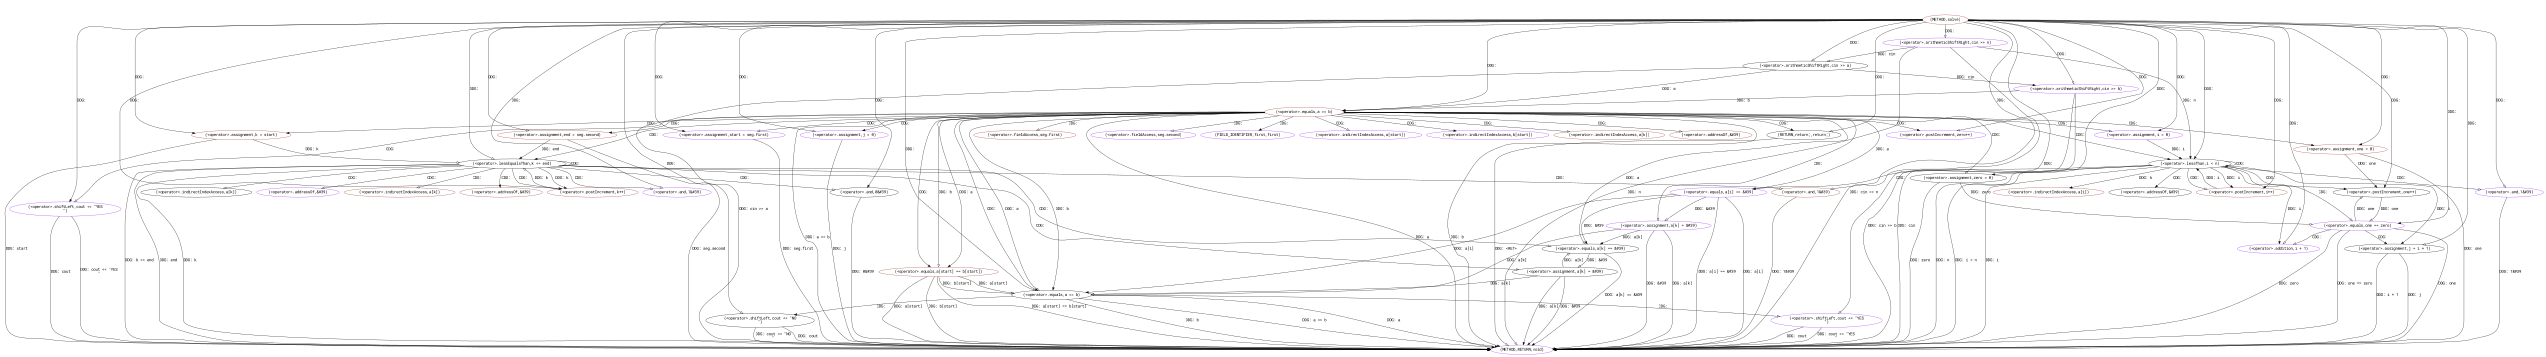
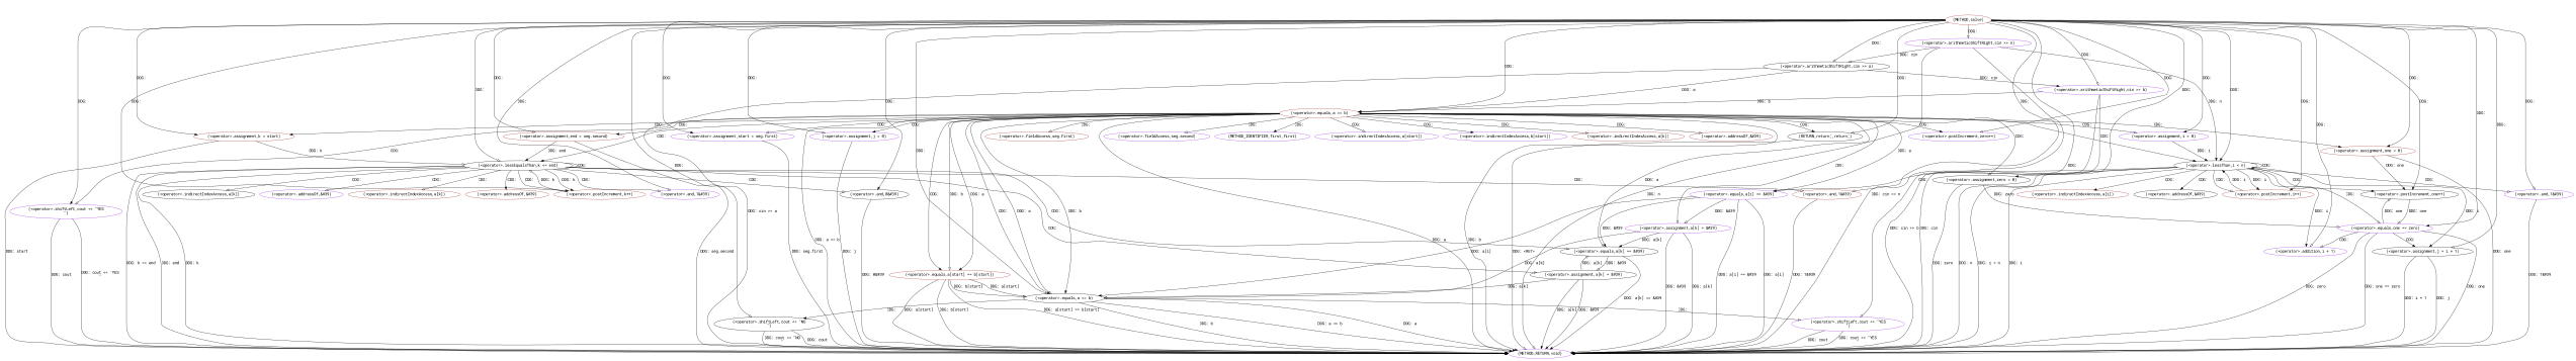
  digraph {
    fontname="Roboto Mono"
    node [color=purple fontname="Roboto Mono"]
    edge [arrowhead=onormal fontname="Roboto Mono"]
    n1 [color=brown label="(METHOD,solve)"]
    n2 [label="(<operator>.arithmeticShiftRight,cin >> n)"]
    n3 [color=black label="(<operator>.arithmeticShiftRight,cin >> a)"]
    n4 [label="(<operator>.arithmeticShiftRight,cin >> b)"]
    n5 [color=brown label="(<operator>.assignment,one = 0)"]
    n6 [color=black label="(<operator>.assignment,zero = 0)"]
    n7 [label="(<operator>.assignment,j = 0)"]
    n8 [color=brown label="(<operator>.equals,a == b)"]
    n9 [label="(<operator>.assignment,i = 0)"]
    n10 [color=black label="(<operator>.lessThan,i < n)"]
    n11 [color=brown label="(<operator>.postIncrement,i++)"]
    n12 [label="(<operator>.assignment,start = seg.first)"]
    n13 [color=brown label="(<operator>.assignment,end = seg.second)"]
    n14 [color=black label="(<operator>.equals,a == b)"]
    n15 [label="(<operator>.shiftLeft,cout << \"YES\n\")"]
    n16 [label="(<operator>.shiftLeft,cout << \"YES\n\")"]
    n17 [color=black label="(RETURN,return;,return;)"]
    n18 [label="(<operator>.postIncrement,zero++)"]
    n19 [label="(<operator>.and,1&#39)"]
    n20 [color=black label="(<operator>.postIncrement,one++)"]
    n21 [color=brown label="(<operator>.assignment,k = start)"]
    n22 [color=black label="(<operator>.lessEqualsThan,k <= end)"]
    n23 [color=brown label="(<operator>.postIncrement,k++)"]
    n24 [color=black label="(<operator>.shiftLeft,cout << \"NO\n\")"]
    n25 [label="(<operator>.equals,one == zero)"]
    n26 [label="(<operator>.and,1&#39)"]
    n27 [color=black label="(<operator>.and,0&#39)"]
    n28 [color=brown label="(<operator>.and,1&#39)"]
    n29 [color=black label="(<operator>.assignment,j = i + 1)"]
    n30 [label="(<operator>.addition,i + 1)"]
    n31 [label="(METHOD_RETURN,void)"]
    n32 [label="(<operator>.equals,a[i] == &#39)"]
    n33 [color=brown label="(<operator>.equals,a[start] == b[start])"]
    n34 [label="(<operator>.assignment,a[k] = &#39)"]
    n35 [color=black label="(<operator>.equals,a[k] == &#39)"]
    n36 [color=brown label="(<operator>.fieldAccess,seg.first)"]
    n37 [label="(<operator>.fieldAccess,seg.second)"]
-   n38 [label="(FIELD_IDENTIFIER,first,first)"]
+   n38 [label="(METHOD_IDENTIFIER,first,first)"]
    n39 [label="(<operator>.indirectIndexAccess,a[start])"]
    n40 [label="(<operator>.indirectIndexAccess,b[start])"]
    n41 [color=brown label="(<operator>.indirectIndexAccess,a[k])"]
    n42 [color=brown label="(<operator>.addressOf,&#39)"]
    n43 [color=brown label="(<operator>.indirectIndexAccess,a[i])"]
    n44 [color=black label="(<operator>.addressOf,&#39)"]
    n45 [color=black label="(<operator>.assignment,a[k] = &#39)"]
    n46 [color=black label="(<operator>.indirectIndexAccess,a[k])"]
    n47 [label="(<operator>.addressOf,&#39)"]
    n48 [color=brown label="(<operator>.indirectIndexAccess,a[k])"]
    n49 [color=brown label="(<operator>.addressOf,&#39)"]
    n1 -> n2 [label="DDG: "]
    n1 -> n3 [label="DDG: "]
    n1 -> n4 [label="DDG: "]
    n1 -> n5 [arrowhead=normal label="DDG: "]
    n1 -> n6 [arrowhead=normal label="DDG: "]
    n1 -> n7 [label="DDG: "]
    n1 -> n8 [arrowhead=normal label="DDG: "]
    n1 -> n9 [arrowhead=normal label="DDG: "]
    n1 -> n10 [arrowhead=normal label="DDG: "]
    n1 -> n11 [arrowhead=normal label="DDG: "]
    n1 -> n12 [arrowhead=normal label="DDG: "]
    n1 -> n13 [label="DDG: "]
    n1 -> n14 [label="DDG: "]
    n1 -> n15 [label="DDG: "]
    n1 -> n16 [arrowhead=normal label="DDG: "]
    n1 -> n17 [label="DDG: "]
    n1 -> n18 [label="DDG: "]
    n1 -> n19 [label="DDG: "]
    n1 -> n20 [arrowhead=normal label="DDG: "]
    n1 -> n21 [arrowhead=normal label="DDG: "]
    n1 -> n22 [label="DDG: "]
    n1 -> n23 [arrowhead=normal label="DDG: "]
    n1 -> n24 [label="DDG: "]
    n1 -> n25 [arrowhead=normal label="DDG: "]
    n1 -> n26 [label="DDG: "]
    n1 -> n27 [arrowhead=normal label="DDG: "]
    n1 -> n28 [label="DDG: "]
    n1 -> n29 [label="DDG: "]
    n1 -> n30 [label="DDG: "]
    n2 -> n3 [label="DDG: cin"]
    n2 -> n10 [arrowhead=normal label="DDG: n"]
    n2 -> n31 [label="DDG: n"]
    n2 -> n31 [label="DDG: cin >> n"]
    n3 -> n4 [arrowhead=normal label="DDG: cin"]
    n3 -> n8 [label="DDG: a"]
    n3 -> n31 [label="DDG: cin >> a"]
    n4 -> n8 [arrowhead=normal label="DDG: b"]
    n4 -> n31 [label="DDG: cin"]
    n4 -> n31 [arrowhead=normal label="DDG: cin >> b"]
    n5 -> n20 [arrowhead=normal label="DDG: one"]
    n5 -> n31 [label="DDG: one"]
    n6 -> n25 [label="DDG: zero"]
    n6 -> n31 [label="DDG: zero"]
    n7 -> n31 [label="DDG: j"]
    n8 -> n5 [arrowhead=normal label="CDG: "]
    n8 -> n6 [label="CDG: "]
    n8 -> n7 [arrowhead=normal label="CDG: "]
    n8 -> n9 [label="CDG: "]
    n8 -> n10 [arrowhead=normal label="CDG: "]
    n8 -> n12 [label="CDG: "]
    n8 -> n13 [arrowhead=normal label="CDG: "]
    n8 -> n14 [label="DDG: a"]
    n8 -> n14 [arrowhead=normal label="DDG: b"]
    n8 -> n14 [arrowhead=normal label="CDG: "]
    n8 -> n16 [label="CDG: "]
    n8 -> n17 [arrowhead=normal label="CDG: "]
    n8 -> n18 [arrowhead=normal label="CDG: "]
    n8 -> n21 [arrowhead=normal label="CDG: "]
    n8 -> n22 [arrowhead=normal label="CDG: "]
    n8 -> n31 [arrowhead=normal label="DDG: a"]
    n8 -> n31 [arrowhead=normal label="DDG: b"]
    n8 -> n31 [arrowhead=normal label="DDG: a == b"]
    n8 -> n32 [arrowhead=normal label="DDG: a"]
    n8 -> n33 [arrowhead=normal label="DDG: a"]
    n8 -> n33 [label="DDG: b"]
    n8 -> n33 [arrowhead=normal label="CDG: "]
    n8 -> n34 [label="CDG: "]
    n8 -> n35 [label="DDG: a"]
    n8 -> n36 [label="CDG: "]
    n8 -> n37 [label="CDG: "]
    n8 -> n38 [arrowhead=normal label="CDG: "]
    n8 -> n39 [label="CDG: "]
    n8 -> n40 [arrowhead=normal label="CDG: "]
    n8 -> n41 [label="CDG: "]
    n8 -> n42 [label="CDG: "]
    n9 -> n10 [arrowhead=normal label="DDG: i"]
    n10 -> n10 [arrowhead=normal label="CDG: "]
    n10 -> n11 [arrowhead=normal label="DDG: i"]
    n10 -> n11 [label="CDG: "]
    n10 -> n19 [label="CDG: "]
    n10 -> n20 [arrowhead=normal label="CDG: "]
    n10 -> n25 [label="CDG: "]
    n10 -> n29 [arrowhead=normal label="DDG: i"]
    n10 -> n30 [arrowhead=normal label="DDG: i"]
    n10 -> n31 [label="DDG: i"]
    n10 -> n31 [arrowhead=normal label="DDG: n"]
    n10 -> n31 [arrowhead=normal label="DDG: i < n"]
    n10 -> n32 [label="CDG: "]
-   n10 -> n43 [arrowhead=normal label="DDG: k"]
+   n10 -> n43 [arrowhead=normal label="CDG: "]
    n10 -> n44 [arrowhead=normal label="CDG: "]
    n11 -> n10 [arrowhead=normal label="DDG: i"]
    n12 -> n31 [arrowhead=normal label="DDG: seg.first"]
    n13 -> n22 [arrowhead=normal label="DDG: end"]
    n13 -> n31 [label="DDG: seg.second"]
    n14 -> n15 [label="CDG: "]
    n14 -> n24 [arrowhead=normal label="CDG: "]
    n14 -> n31 [arrowhead=normal label="DDG: a"]
    n14 -> n31 [label="DDG: b"]
    n14 -> n31 [label="DDG: a == b"]
    n15 -> n31 [arrowhead=normal label="DDG: cout"]
    n15 -> n31 [label="DDG: cout << \"YES\n\""]
    n16 -> n31 [arrowhead=normal label="DDG: cout"]
    n16 -> n31 [label="DDG: cout << \"YES\n\""]
    n17 -> n31 [label="DDG: <RET>"]
    n19 -> n31 [arrowhead=normal label="DDG: 1&#39"]
    n20 -> n25 [label="DDG: one"]
    n21 -> n22 [label="DDG: k"]
    n21 -> n31 [arrowhead=normal label="DDG: start"]
    n22 -> n22 [label="CDG: "]
    n22 -> n23 [arrowhead=normal label="DDG: k"]
    n22 -> n23 [label="CDG: "]
    n22 -> n26 [label="CDG: "]
    n22 -> n27 [label="CDG: "]
    n22 -> n28 [label="CDG: "]
    n22 -> n31 [arrowhead=normal label="DDG: k"]
    n22 -> n31 [label="DDG: end"]
    n22 -> n31 [arrowhead=normal label="DDG: k <= end"]
    n22 -> n35 [label="CDG: "]
    n22 -> n45 [label="CDG: "]
    n22 -> n46 [label="CDG: "]
    n22 -> n47 [label="CDG: "]
    n22 -> n48 [label="CDG: "]
    n22 -> n49 [arrowhead=normal label="CDG: "]
    n23 -> n22 [label="DDG: k"]
    n24 -> n31 [arrowhead=normal label="DDG: cout"]
    n24 -> n31 [arrowhead=normal label="DDG: cout << \"NO\n\""]
    n25 -> n20 [label="DDG: one"]
    n25 -> n29 [arrowhead=normal label="CDG: "]
    n25 -> n30 [label="CDG: "]
    n25 -> n31 [arrowhead=normal label="DDG: one"]
    n25 -> n31 [label="DDG: zero"]
    n25 -> n31 [label="DDG: one == zero"]
    n27 -> n31 [arrowhead=normal label="DDG: 0&#39"]
    n28 -> n31 [label="DDG: 1&#39"]
    n29 -> n31 [arrowhead=normal label="DDG: j"]
    n29 -> n31 [label="DDG: i + 1"]
    n32 -> n14 [arrowhead=normal label="DDG: a[i]"]
    n32 -> n31 [label="DDG: a[i]"]
    n32 -> n31 [arrowhead=normal label="DDG: a[i] == &#39"]
    n32 -> n34 [label="DDG: &#39"]
    n32 -> n35 [arrowhead=normal label="DDG: &#39"]
    n33 -> n14 [label="DDG: a[start]"]
    n33 -> n14 [label="DDG: b[start]"]
    n33 -> n31 [arrowhead=normal label="DDG: a[start]"]
    n33 -> n31 [arrowhead=normal label="DDG: b[start]"]
    n33 -> n31 [arrowhead=normal label="DDG: a[start] == b[start]"]
    n34 -> n14 [label="DDG: a[k]"]
    n34 -> n31 [arrowhead=normal label="DDG: a[k]"]
    n34 -> n31 [label="DDG: &#39"]
    n34 -> n35 [arrowhead=normal label="DDG: a[k]"]
    n35 -> n31 [arrowhead=normal label="DDG: a[k] == &#39"]
    n35 -> n45 [label="DDG: &#39"]
    n45 -> n14 [label="DDG: a[k]"]
    n45 -> n31 [arrowhead=normal label="DDG: a[k]"]
    n45 -> n31 [arrowhead=normal label="DDG: &#39"]
    n45 -> n35 [label="DDG: a[k]"]
  }
